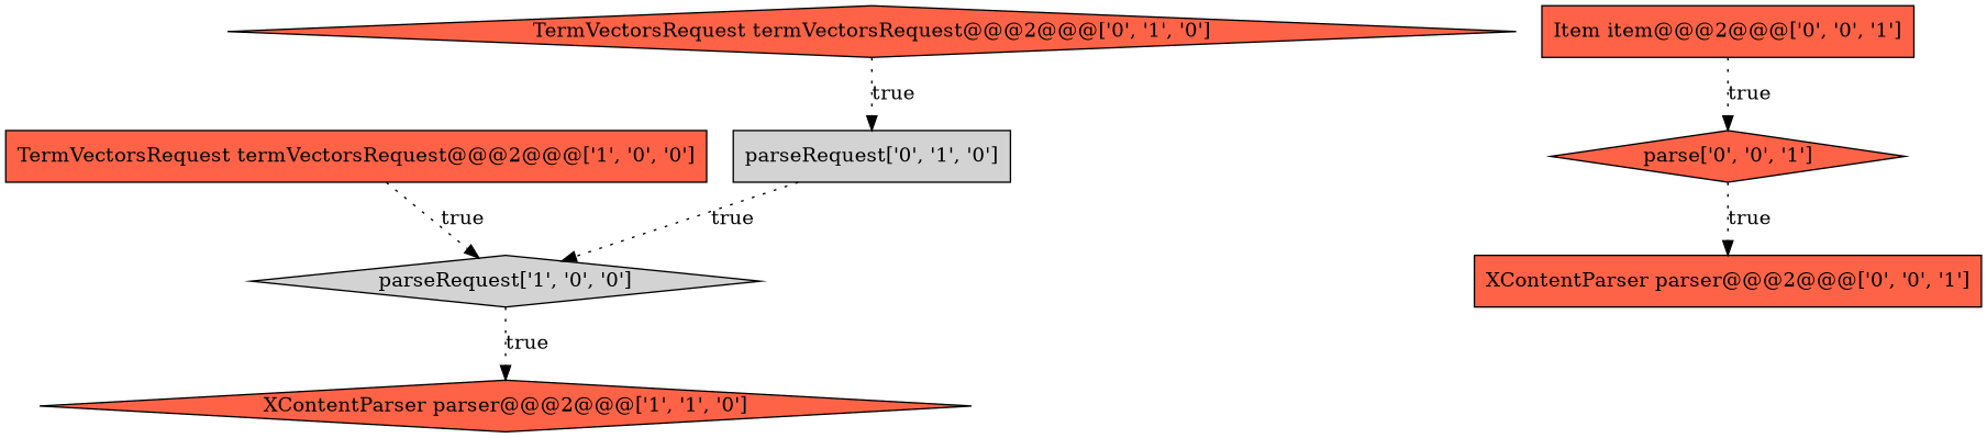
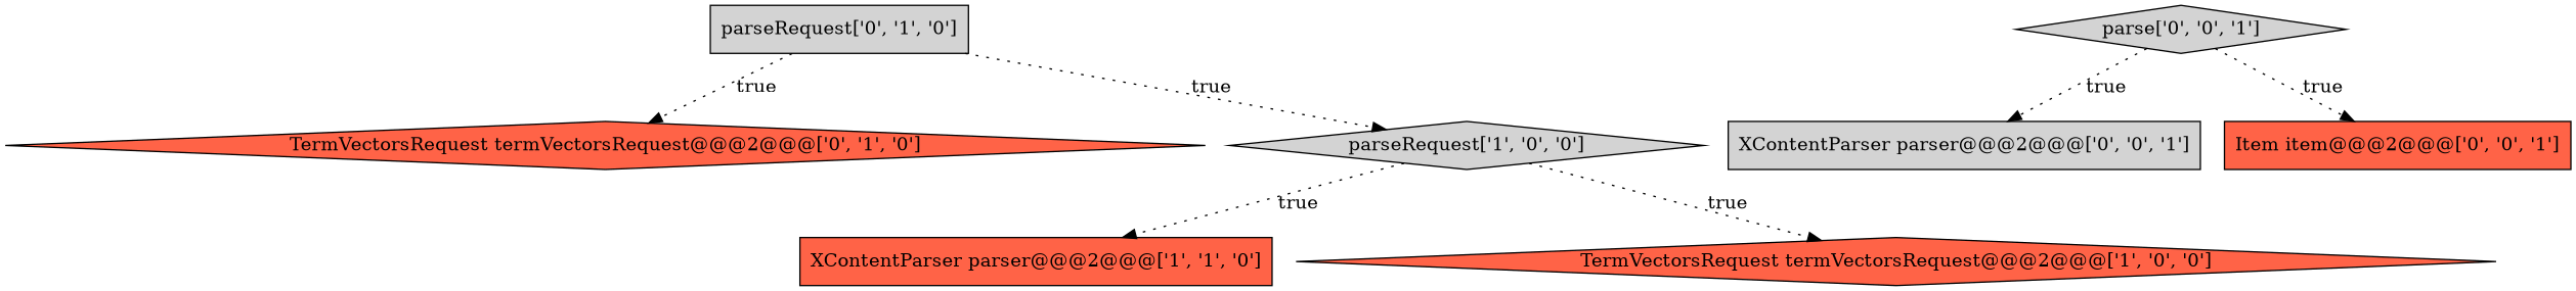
  digraph {
    node [fillcolor=tomato shape=box style=filled]
    edge [style=dotted]
-   n1 [label="XContentParser parser@@@2@@@['1', '1', '0']" shape=diamond]
-   n2 [label="parse['0', '0', '1']" shape=diamond]
-   n3 [label="XContentParser parser@@@2@@@['0', '0', '1']"]
+   n1 [label="XContentParser parser@@@2@@@['1', '1', '0']"]
+   n2 [fillcolor=lightgray label="parse['0', '0', '1']" shape=diamond]
+   n3 [fillcolor=lightgray label="XContentParser parser@@@2@@@['0', '0', '1']"]
    n4 [label="Item item@@@2@@@['0', '0', '1']"]
    n5 [label="TermVectorsRequest termVectorsRequest@@@2@@@['0', '1', '0']" shape=diamond]
    n6 [fillcolor=lightgray label="parseRequest['1', '0', '0']" shape=diamond]
-   n7 [label="TermVectorsRequest termVectorsRequest@@@2@@@['1', '0', '0']"]
+   n7 [label="TermVectorsRequest termVectorsRequest@@@2@@@['1', '0', '0']" shape=diamond]
    n8 [fillcolor=lightgray label="parseRequest['0', '1', '0']"]
    n2 -> n3 [label=true]
-   n4 -> n2 [label=true]
+   n2 -> n4 [label=true]
    n6 -> n1 [label=true]
-   n7 -> n6 [label=true]
-   n5 -> n8 [label=true]
+   n6 -> n7 [label=true]
+   n8 -> n5 [label=true]
    n8 -> n6 [label=true]
  }
